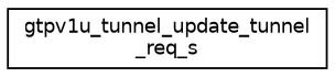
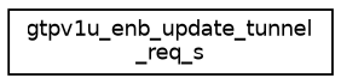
  digraph {
    rankdir=LR
-   n1 [color=black fillcolor=white fontname=Helvetica fontsize=10 height=0.2 label="gtpv1u_tunnel_update_tunnel\l_req_s" shape=record style=filled width=0.4]
+   n1 [color=black fillcolor=white fontname=Helvetica fontsize=10 height=0.2 label="gtpv1u_enb_update_tunnel\l_req_s" shape=record style=filled width=0.4]
  }
